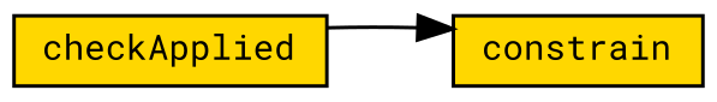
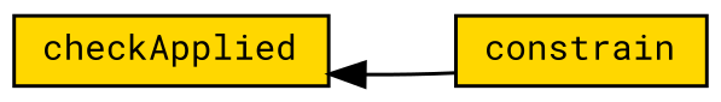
  digraph {
    rankdir=LR
    fontname="Roboto Mono"
    node [color=black fillcolor=gold fontname="Roboto Mono" fontsize=10 shape=record style=filled]
    n1 [fontcolor=black height=0.2 label=checkApplied width=0.4]
    n2 [height=0.2 label=constrain width=0.4]
-   n2 -> n1 [color=black dir=back fontname="Roboto Mono" fontsize=10 labelfontname=FreeSans labelfontsize=10 style=solid]
+   n1 -> n2 [color=black dir=back fontname="Roboto Mono" fontsize=10 labelfontname=FreeSans labelfontsize=10 style=solid]
  }
